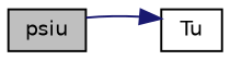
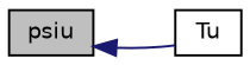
  digraph {
    rankdir=LR
    node [color=black fontname=Helvetica fontsize=10 shape=record]
    n1 [fillcolor=grey75 fontcolor=black height=0.2 label=psiu style=filled width=0.4]
    n2 [height=0.2 label=Tu width=0.4]
-   n2 -> n1 [color=midnightblue dir=back fontname=Helvetica fontsize=10 labelfontname=Helvetica labelfontsize=10 style=solid]
+   n1 -> n2 [color=midnightblue dir=back fontname=Helvetica fontsize=10 labelfontname=Helvetica labelfontsize=10 style=solid]
  }
